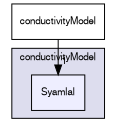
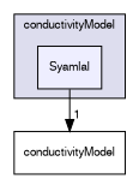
  digraph {
    compound=true
    node [fontname=FreeSans fontsize=10 shape=box]
    n1 [fillcolor="#eeeeff" label=Syamlal pencolor=black style=filled]
    n2 [label=conductivityModel]
    subgraph cluster_1 {
      bgcolor="#ddddee"
      fontname=FreeSans
      fontsize=10
      label=conductivityModel
      pencolor=black
      n1
    }
-   n2 -> n1 [headlabel=1 labeldistance=1.5 labelfontname=FreeSans labelfontsize=10]
+   n1 -> n2 [headlabel=1 labeldistance=1.5 labelfontname=FreeSans labelfontsize=10]
  }
